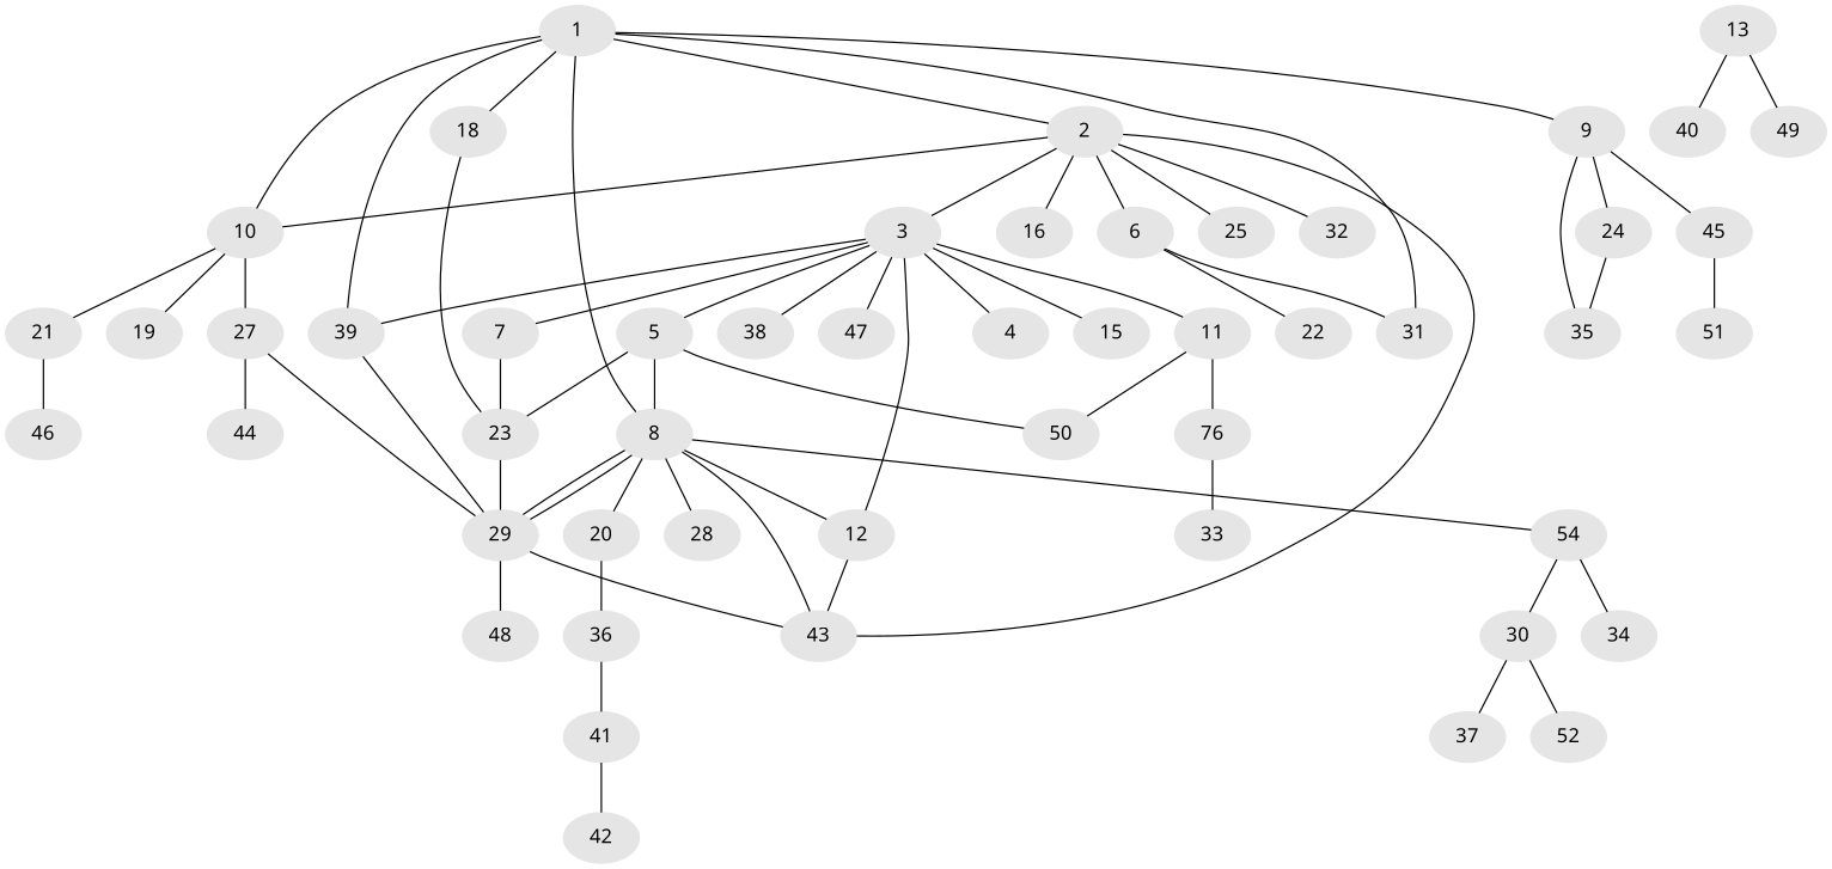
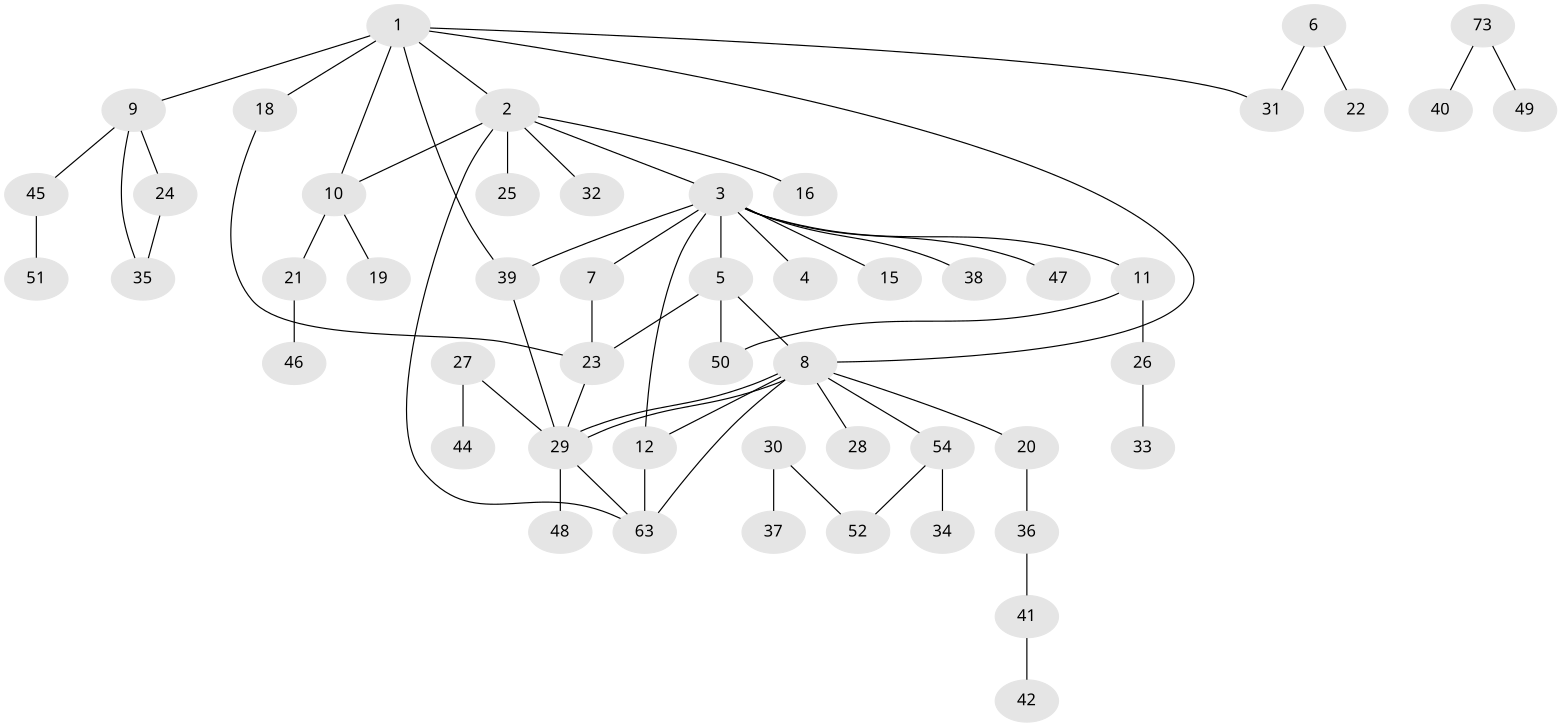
  graph {
    fontname="Noto Sans"
    node [color=gray90 fontname="Noto Sans" style=filled]
    edge [fontname="Noto Sans"]
    1
    2
    8
    9
    10
    18
    31
    39
    3
    6
    16
    25
    32
-   43
+   43 [label=63]
    12
    29
    n17 [label=54]
    20
    28
    24
    45
    35
    27
    19
    21
-   13
+   13 [label=73]
    40
    49
    23
    4
    5
    7
    11
    15
    38
    47
    22
    50
-   26 [label=76]
+   26
    48
    30
    34
    36
    44
    51
    46
    33
    37
    52
    41
    42
    1 -- 2
    1 -- 8
    1 -- 9
    1 -- 10
    1 -- 18
    1 -- 31
    1 -- 39
    2 -- 10
    2 -- 3
-   2 -- 6
    2 -- 16
    2 -- 25
    2 -- 32
    2 -- 43
    8 -- 43
    8 -- 12
    8 -- 29
    8 -- 29
    8 -- n17
    8 -- 20
    8 -- 28
    9 -- 24
    9 -- 45
    9 -- 35
-   10 -- 27
    10 -- 19
    10 -- 21
    18 -- 23
    39 -- 29
    3 -- 39
    3 -- 12
    3 -- 4
    3 -- 5
    3 -- 7
    3 -- 11
    3 -- 15
    3 -- 38
    3 -- 47
    6 -- 31
    6 -- 22
    12 -- 43
    29 -- 43
    29 -- 48
-   n17 -- 30
+   n17 -- 52
    n17 -- 34
    20 -- 36
    24 -- 35
    45 -- 51
    27 -- 29
    27 -- 44
    21 -- 46
    13 -- 40
    13 -- 49
    23 -- 29
    5 -- 8
    5 -- 23
    5 -- 50
    7 -- 23
    11 -- 50
    11 -- 26
    26 -- 33
    30 -- 37
    30 -- 52
    36 -- 41
    41 -- 42
  }
